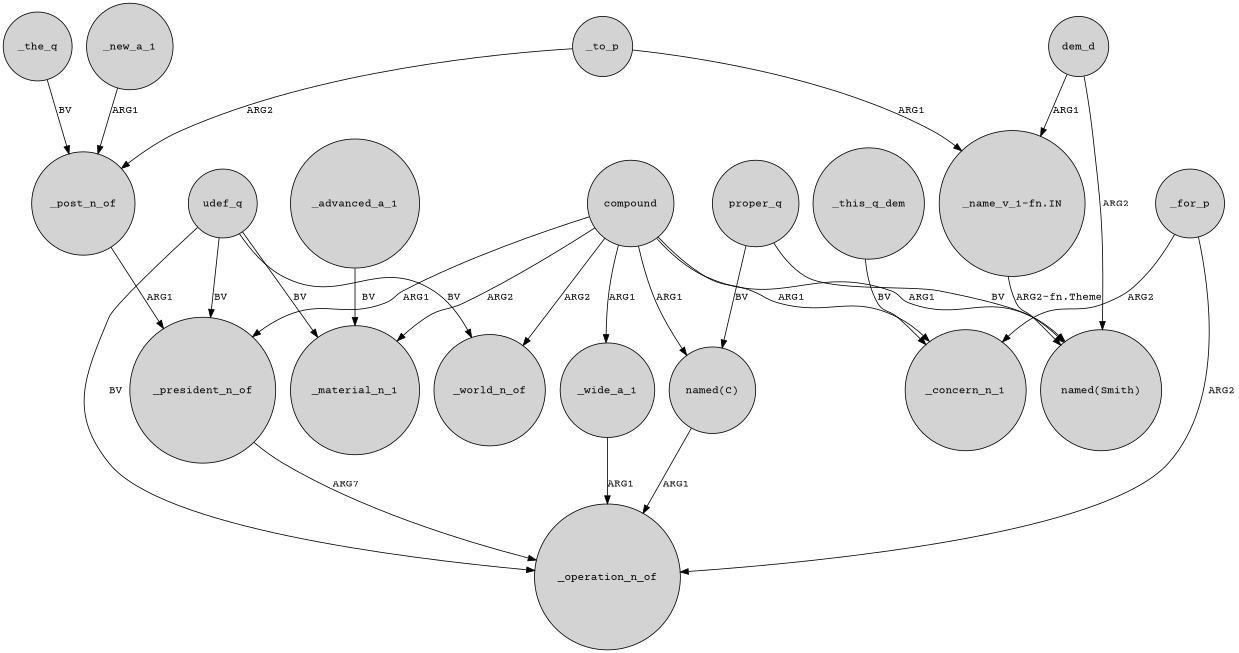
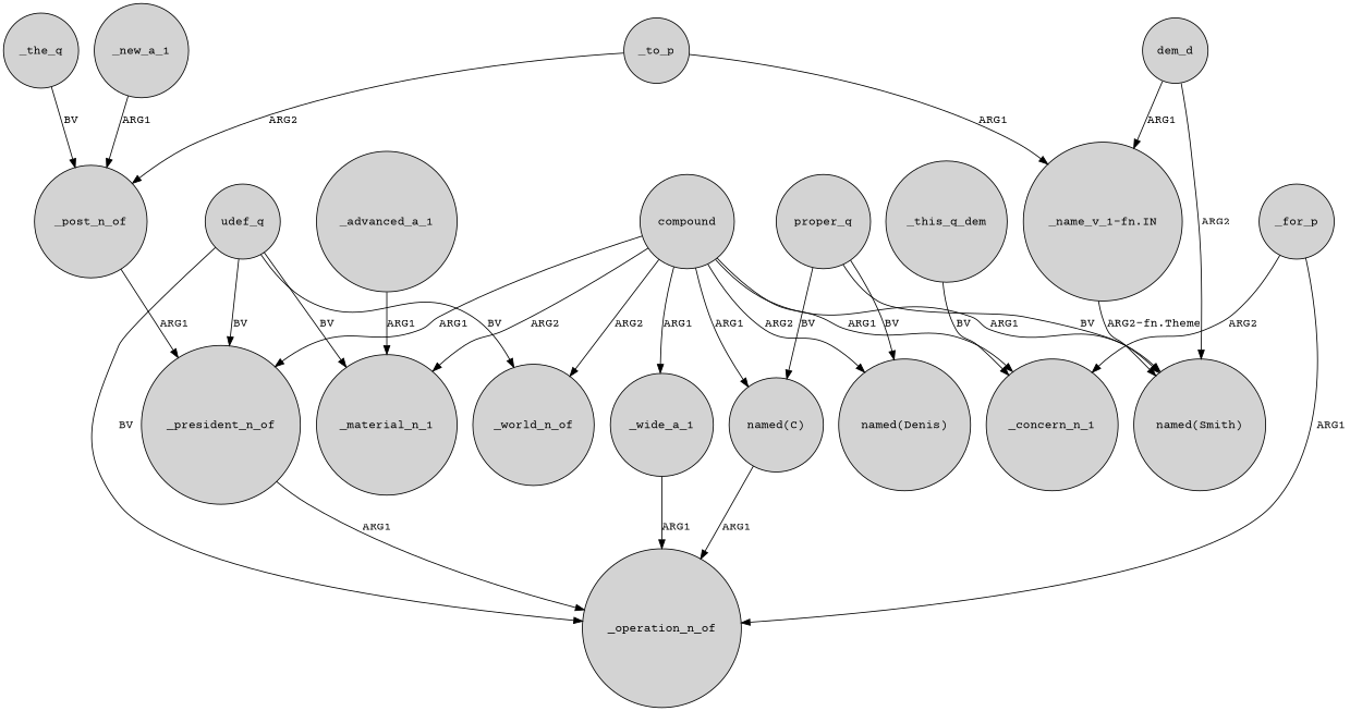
  digraph {
    fontname="Courier Prime"
    node [fontname="Courier Prime" shape=circle style=filled]
    edge [fontname="Courier Prime"]
    compound
    _world_n_of
    _concern_n_1
+   "named(Denis)"
    _president_n_of
    _wide_a_1
    "named(Smith)"
    _material_n_1
    "named(C)"
    _operation_n_of
    _this_q_dem
    udef_q
    proper_q
    _new_a_1
    _post_n_of
    _for_p
    _to_p
    "_name_v_1-fn.IN"
    _advanced_a_1
    n20 [label=dem_d]
    _the_q
    compound -> _world_n_of [label=ARG2]
    compound -> _concern_n_1 [label=ARG1]
+   compound -> "named(Denis)" [label=ARG2]
    compound -> _president_n_of [label=ARG1]
    compound -> _wide_a_1 [label=ARG1]
    compound -> "named(Smith)" [label=ARG1]
    compound -> _material_n_1 [label=ARG2]
    compound -> "named(C)" [label=ARG1]
-   _president_n_of -> _operation_n_of [label=ARG7]
+   _president_n_of -> _operation_n_of [label=ARG1]
    _wide_a_1 -> _operation_n_of [label=ARG1]
    "named(C)" -> _operation_n_of [label=ARG1]
    _this_q_dem -> _concern_n_1 [label=BV]
    udef_q -> _world_n_of [label=BV]
    udef_q -> _president_n_of [label=BV]
    udef_q -> _material_n_1 [label=BV]
    udef_q -> _operation_n_of [label=BV]
+   proper_q -> "named(Denis)" [label=BV]
    proper_q -> "named(Smith)" [label=BV]
    proper_q -> "named(C)" [label=BV]
    _new_a_1 -> _post_n_of [label=ARG1]
    _post_n_of -> _president_n_of [label=ARG1]
    _for_p -> _concern_n_1 [label=ARG2]
-   _for_p -> _operation_n_of [label=ARG2]
+   _for_p -> _operation_n_of [label=ARG1]
    _to_p -> _post_n_of [label=ARG2]
    _to_p -> "_name_v_1-fn.IN" [label=ARG1]
    "_name_v_1-fn.IN" -> "named(Smith)" [label="ARG2-fn.Theme"]
-   _advanced_a_1 -> _material_n_1 [label=BV]
+   _advanced_a_1 -> _material_n_1 [label=ARG1]
    n20 -> "named(Smith)" [label=ARG2]
    n20 -> "_name_v_1-fn.IN" [label=ARG1]
    _the_q -> _post_n_of [label=BV]
  }
